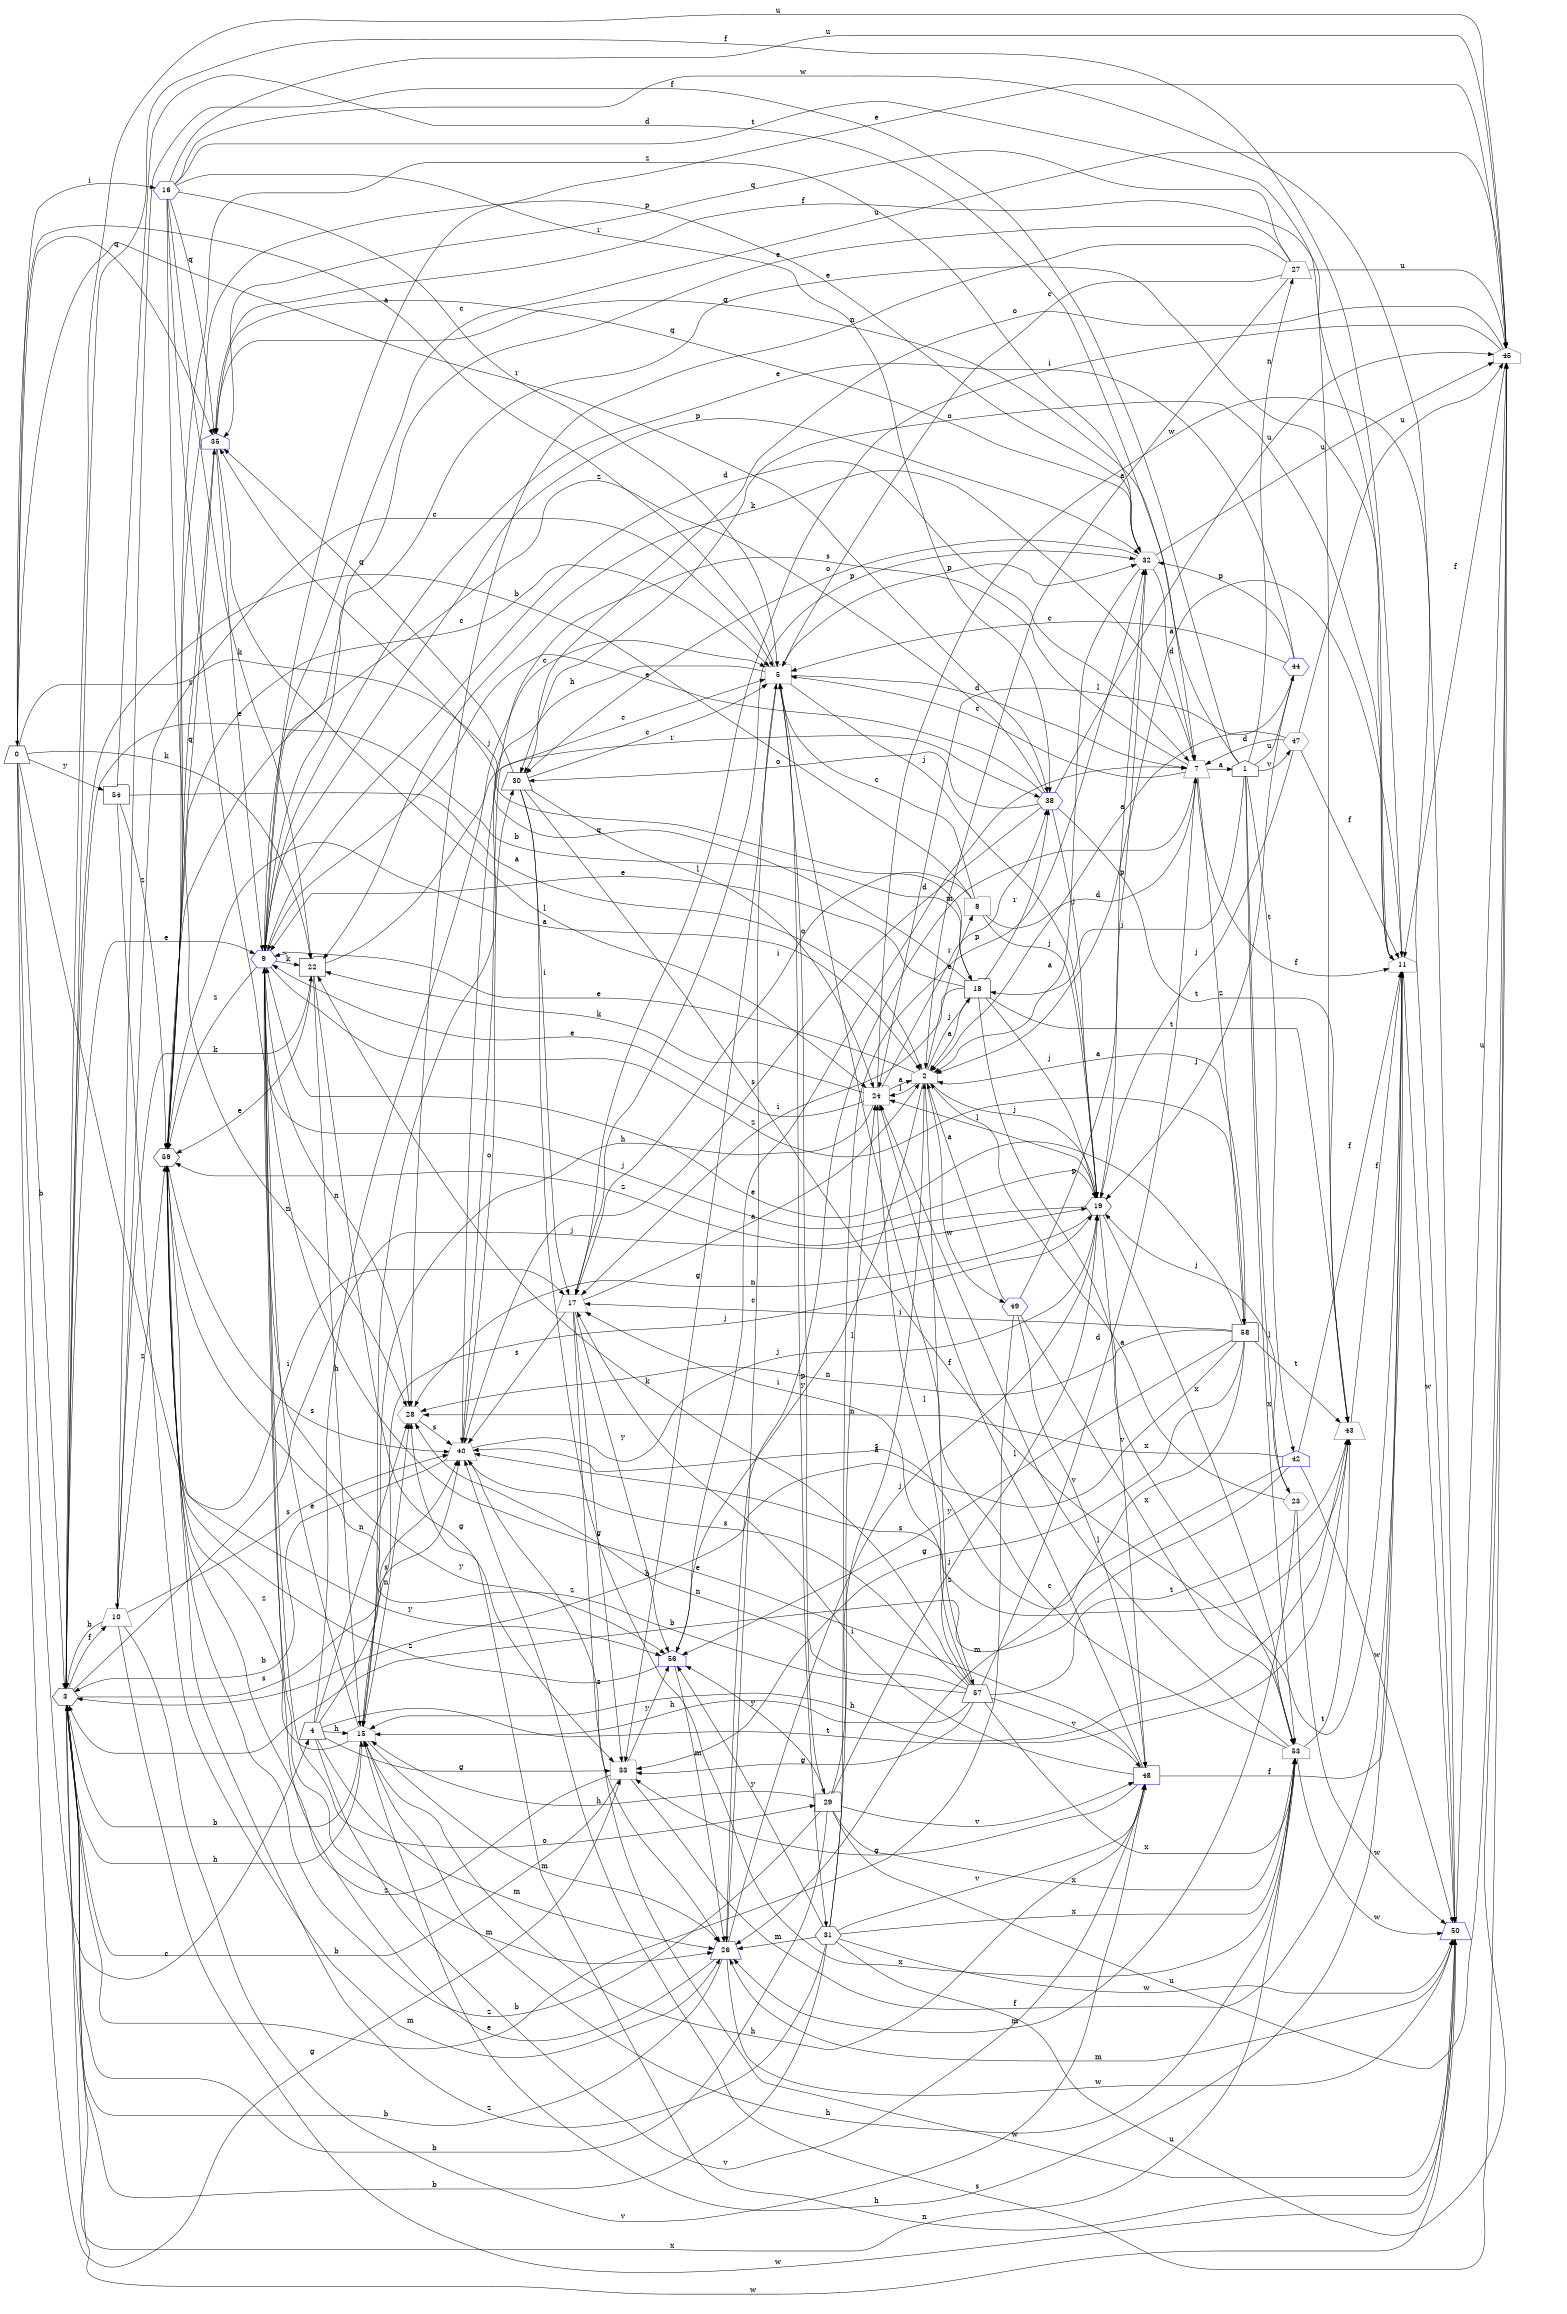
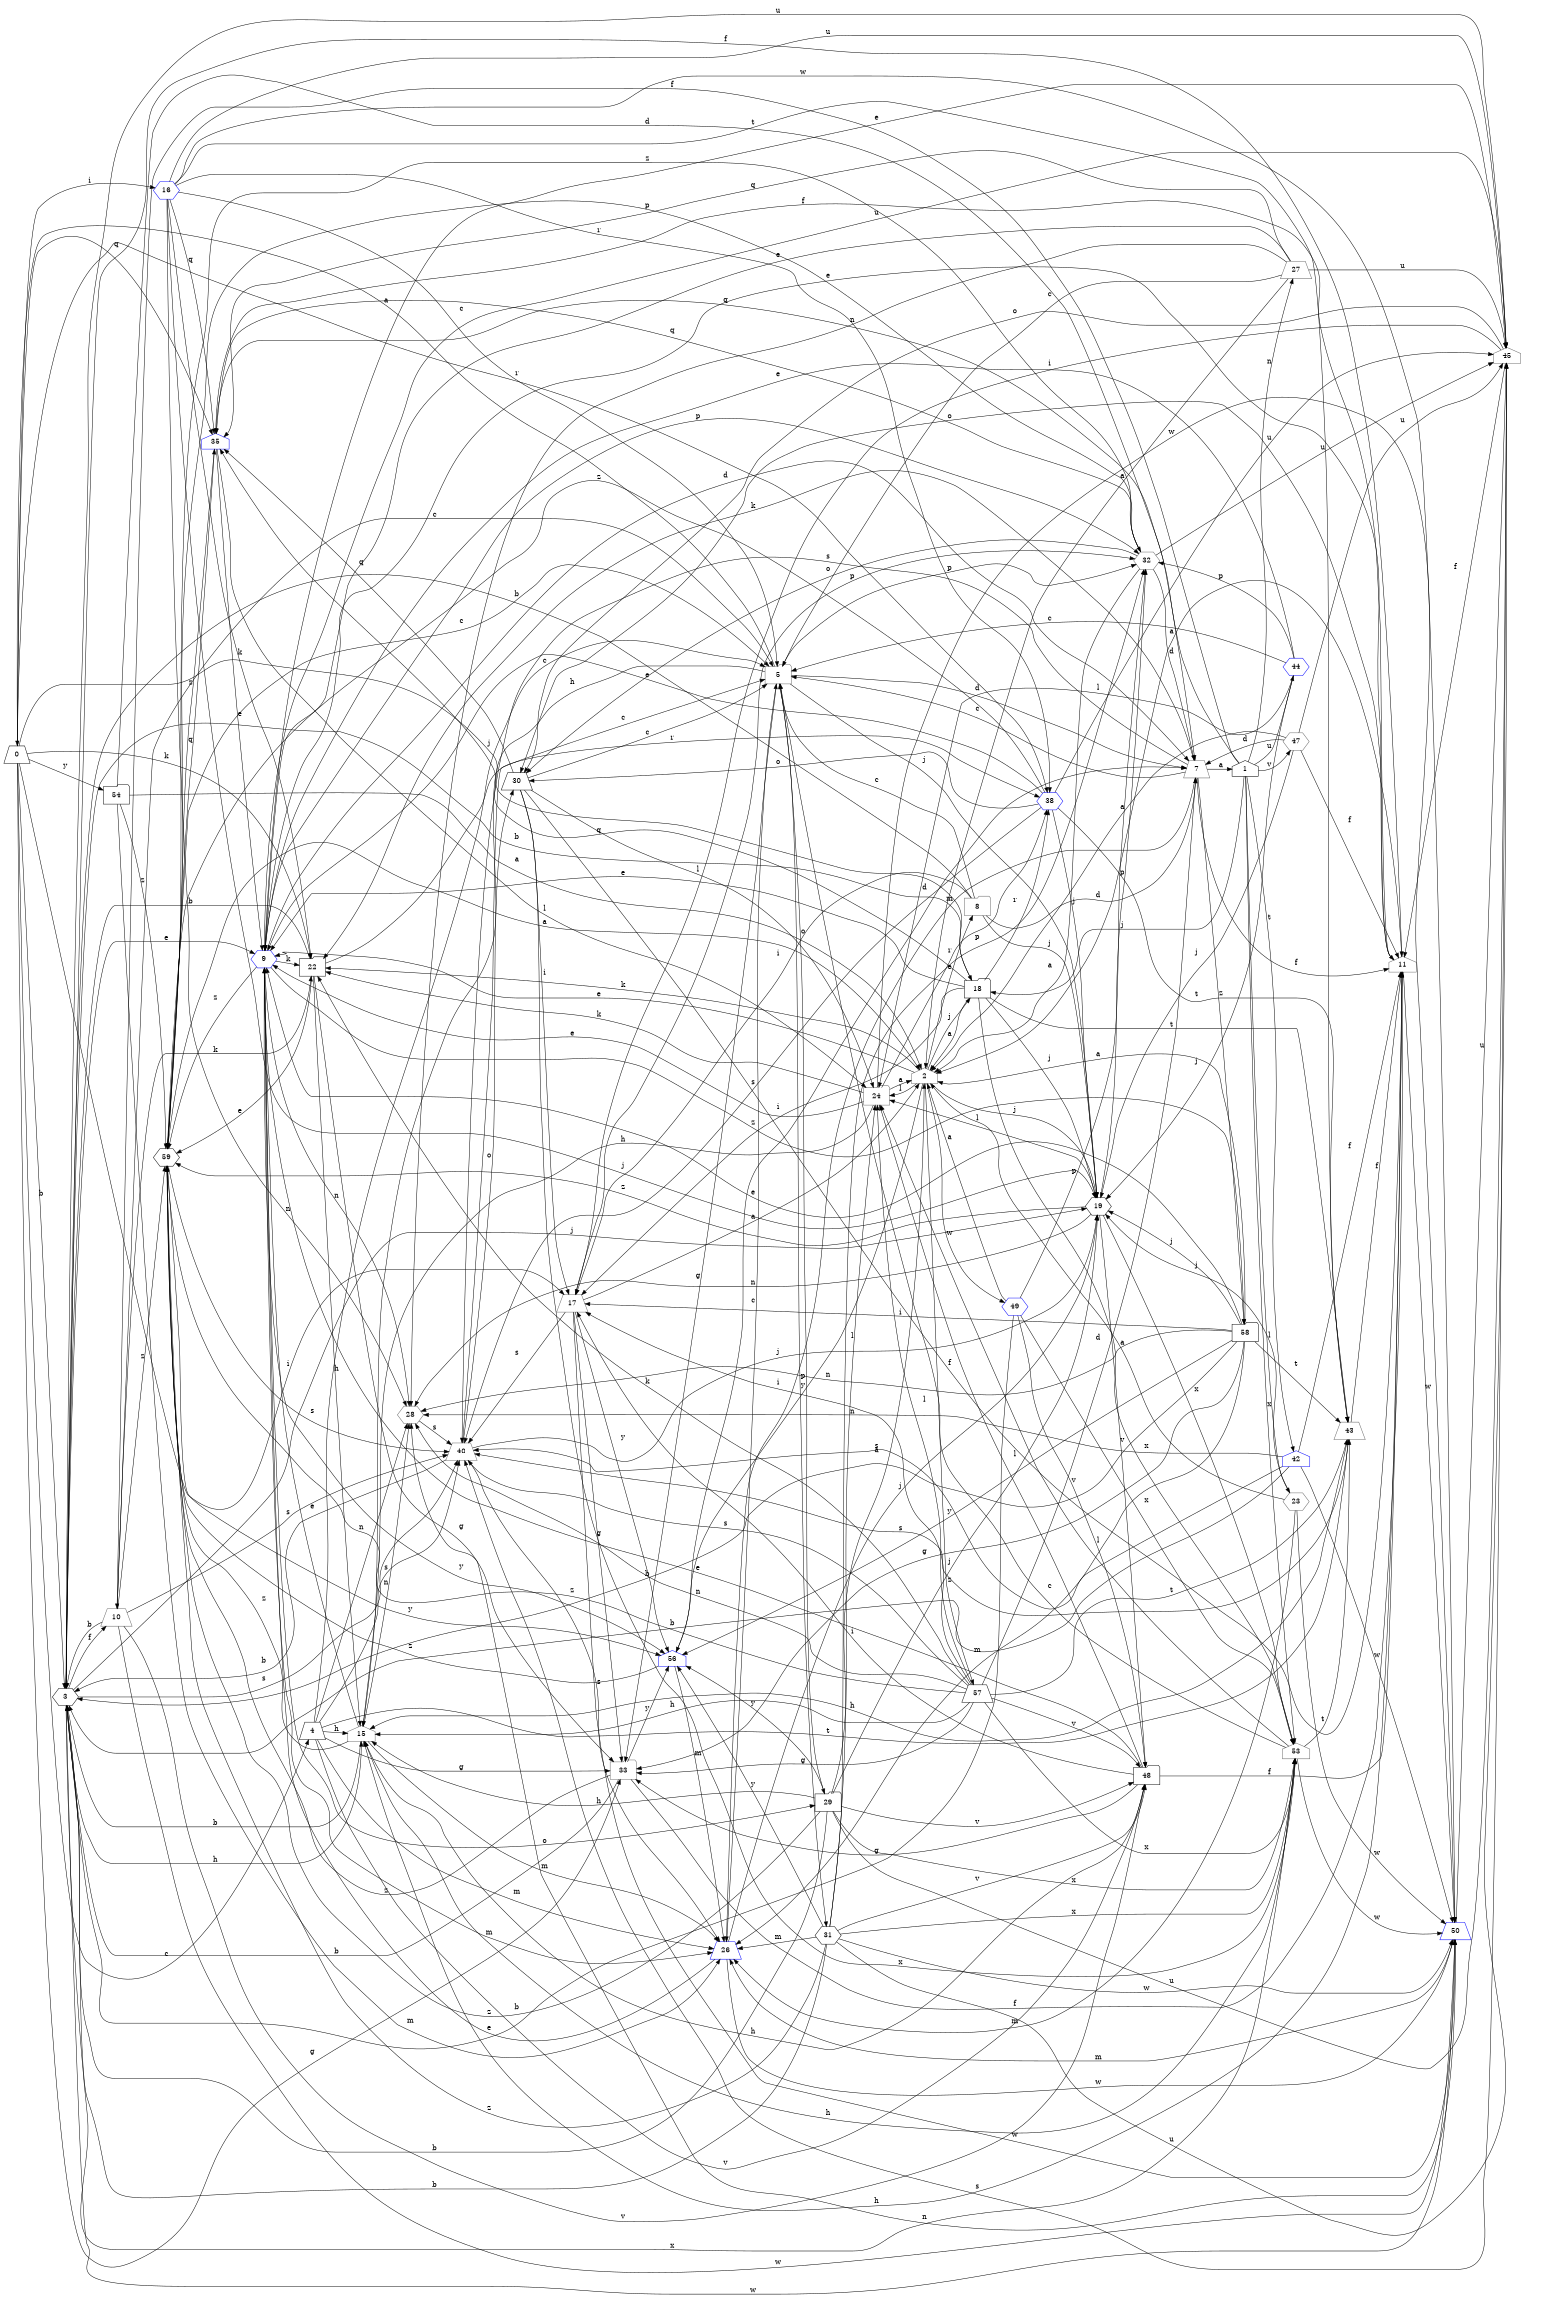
  strict digraph {
    rankdir=LR
    node [color=gray40 shape=hexagon]
    0 [color=black shape=trapezium]
    3 [color=black]
    4 [color=black shape=trapezium]
    n4 [label=33 shape=folder]
    16 [color=blue]
    17 [shape=trapezium]
    18 [color=black shape=folder]
    22 [color=black shape=folder]
    35 [color=blue shape=house]
    38 [color=blue]
    54 [color=black shape=folder]
    10 [shape=trapezium]
    53 [shape=house]
    9 [color=blue]
    19 [color=black]
    11 [shape=house]
    15 [shape=house]
    40 [shape=trapezium]
    45 [shape=house]
    50 [color=blue shape=trapezium]
    5 [shape=folder]
    26 [color=blue shape=trapezium]
    28
    43 [shape=trapezium]
-   48 [color=blue shape=folder]
+   48 [color=black shape=folder]
    n26 [color=blue label=56 shape=house]
    59 [color=black]
    2 [shape=house]
    32
    24 [shape=folder]
    30 [color=black shape=trapezium]
    7 [shape=trapezium]
    1 [color=black shape=house]
    23
    27 [shape=trapezium]
    42 [color=blue shape=house]
    44 [color=blue]
    47
    8 [shape=folder]
    49 [color=blue]
    57 [color=black shape=trapezium]
    29 [color=black shape=folder]
    58 [color=black shape=folder]
    31 [color=black]
    0 -> 3 [label=b]
    0 -> 4 [label=c]
    0 -> n4 [label=g]
    0 -> 16 [label=i]
    0 -> 17 [label=i]
    0 -> 18 [label=j]
    0 -> 22 [label=k]
    0 -> 35 [label=q]
    0 -> 38 [label=r]
    0 -> 54 [label=y]
    3 -> 10 [label=f]
    3 -> 53 [label=x]
    3 -> 9 [label=e]
    3 -> 19 [label=j]
    3 -> 11 [label=f]
    3 -> 15 [label=h]
    3 -> 40 [label=s]
    3 -> 45 [label=u]
    3 -> 50 [label=w]
    4 -> n4 [label=g]
    4 -> 15 [label=h]
    4 -> 40 [label=s]
    4 -> 5 [label=c]
    4 -> 26 [label=m]
    4 -> 28 [label=n]
    4 -> 43 [label=t]
    4 -> 48 [label=v]
    n4 -> 3 [label=b]
    n4 -> 11 [label=f]
    n4 -> n26 [label=y]
    n4 -> 59 [label=z]
    16 -> 22 [label=k]
    16 -> 35 [label=q]
    16 -> 38 [label=r]
    16 -> 19 [label=j]
    16 -> 45 [label=u]
    16 -> 50 [label=w]
    16 -> 5 [label=c]
    16 -> 28 [label=n]
    16 -> 43 [label=t]
    17 -> n4 [label=g]
    17 -> 40 [label=s]
    17 -> 50 [label=w]
    17 -> n26 [label=y]
    17 -> 2 [label=a]
    17 -> 32 [label=p]
    18 -> 3 [label=b]
    18 -> 17 [label=i]
    18 -> 35 [label=q]
    18 -> 38 [label=r]
    18 -> 53 [label=x]
    18 -> 9 [label=e]
    18 -> 19 [label=j]
    18 -> 43 [label=t]
    18 -> 2 [label=a]
    22 -> n4 [label=g]
    22 -> 38 [label=r]
    22 -> 15 [label=h]
    22 -> 59 [label=e]
    35 -> 9 [label=e]
    35 -> 11 [label=f]
    35 -> 59 [label=z]
    35 -> 24 [label=l]
    38 -> 9 [label=e]
    38 -> 19 [label=j]
    38 -> 40 [label=s]
    38 -> 45 [label=u]
    38 -> 43 [label=t]
    38 -> 59 [label=z]
    38 -> 30 [label=o]
    54 -> 26 [label=m]
    54 -> 59 [label=z]
    54 -> 2 [label=a]
    54 -> 7 [label=d]
    10 -> 3 [label=b]
    10 -> 22 [label=k]
    10 -> 40 [label=s]
    10 -> 50 [label=w]
    10 -> 5 [label=c]
    10 -> 48 [label=v]
    10 -> 59 [label=z]
    53 -> 15 [label=h]
    53 -> 50 [label=w]
    53 -> 5 [label=c]
    53 -> 43 [label=t]
    53 -> 24 [label=l]
    9 -> 22 [label=k]
    9 -> 45 [label=u]
    9 -> 26 [label=m]
    9 -> 28 [label=n]
    9 -> n26 [label=y]
    9 -> 59 [label=z]
    9 -> 32 [label=p]
    9 -> 7 [label=d]
    9 -> 29 [label=o]
    9 -> 58 [label=z]
    19 -> 53 [label=x]
    19 -> 28 [label=n]
    19 -> 48 [label=v]
    19 -> 59 [label=z]
    19 -> 32 [label=p]
    19 -> 24 [label=l]
    11 -> 9 [label=e]
    11 -> 15 [label=h]
    11 -> 50 [label=w]
    11 -> 2 [label=a]
    11 -> 30 [label=o]
    15 -> 3 [label=b]
    15 -> 9 [label=e]
    15 -> 26 [label=m]
    15 -> 28 [label=n]
    15 -> 59 [label=z]
    40 -> 3 [label=b]
    40 -> 19 [label=j]
    40 -> 5 [label=c]
    40 -> 26 [label=s]
    40 -> 30 [label=o]
    45 -> 17 [label=i]
    45 -> 9 [label=e]
    45 -> 11 [label=f]
    45 -> 40 [label=s]
    45 -> 30 [label=o]
    50 -> 45 [label=u]
    50 -> 26 [label=m]
    50 -> 28 [label=n]
    5 -> 0 [label=a]
    5 -> n4 [label=g]
    5 -> 19 [label=j]
    5 -> 15 [label=h]
    5 -> 32 [label=p]
    5 -> 7 [label=d]
    5 -> 29 [label=o]
    5 -> 31 [label=p]
-   26 -> 3 [label=b]
+   22 -> 3 [label=b]
    26 -> 9 [label=e]
    26 -> 19 [label=j]
    26 -> 50 [label=w]
    26 -> 5 [label=c]
    28 -> 40 [label=s]
    43 -> 11 [label=f]
    43 -> 15 [label=h]
    43 -> 40 [label=s]
    48 -> n4 [label=g]
    48 -> 17 [label=i]
    48 -> 9 [label=e]
    48 -> 11 [label=f]
    48 -> 15 [label=h]
    48 -> 24 [label=l]
    n26 -> 26 [label=m]
    n26 -> 59 [label=z]
    n26 -> 7 [label=d]
    59 -> 35 [label=q]
    59 -> 40 [label=s]
    59 -> 5 [label=c]
    59 -> n26 [label=y]
    59 -> 2 [label=a]
    59 -> 32 [label=p]
    2 -> 18 [label=j]
+   2 -> 22 [label=k]
    2 -> 9 [label=e]
    2 -> 19 [label=j]
    2 -> n26 [label=y]
    2 -> 24 [label=l]
    2 -> 8 [label=e]
    2 -> 49 [label=w]
    2 -> 57 [label=z]
    32 -> 35 [label=q]
    32 -> 45 [label=u]
    32 -> 59 [label=z]
    32 -> 2 [label=a]
    32 -> 30 [label=o]
    32 -> 7 [label=d]
    24 -> 22 [label=k]
    24 -> 38 [label=r]
    24 -> 9 [label=e]
    24 -> 15 [label=h]
    24 -> 50 [label=w]
    24 -> 2 [label=a]
    30 -> 17 [label=i]
    30 -> 35 [label=q]
    30 -> 53 [label=x]
    30 -> 11 [label=f]
    30 -> 5 [label=c]
    30 -> 24 [label=l]
    7 -> 22 [label=k]
    7 -> 11 [label=f]
    7 -> 40 [label=s]
    7 -> 5 [label=c]
    7 -> 26 [label=m]
    7 -> 1 [label=a]
    7 -> 58 [label=z]
    1 -> 18 [label=j]
    1 -> 35 [label=q]
    1 -> 10 [label=f]
    1 -> 53 [label=x]
    1 -> 23 [label=l]
    1 -> 27 [label=n]
    1 -> 42 [label=t]
    1 -> 44 [label=u]
    1 -> 47 [label=v]
    23 -> 19 [label=j]
    23 -> 50 [label=w]
    23 -> 26 [label=m]
    23 -> 2 [label=a]
    27 -> 35 [label=q]
    27 -> 9 [label=e]
    27 -> 45 [label=u]
    27 -> 5 [label=c]
    27 -> 28 [label=n]
    27 -> 2 [label=a]
    42 -> 3 [label=b]
    42 -> 11 [label=f]
    42 -> 40 [label=s]
    42 -> 50 [label=w]
    42 -> 28 [label=n]
    44 -> 9 [label=e]
    44 -> 19 [label=j]
    44 -> 5 [label=c]
    44 -> 32 [label=p]
    44 -> 24 [label=l]
    47 -> 19 [label=j]
    47 -> 11 [label=f]
    47 -> 45 [label=u]
    47 -> 2 [label=a]
    47 -> 7 [label=d]
    8 -> 3 [label=b]
    8 -> 17 [label=i]
    8 -> 19 [label=j]
    8 -> 5 [label=c]
    8 -> 7 [label=d]
    49 -> 3 [label=b]
    49 -> 53 [label=x]
    49 -> 48 [label=v]
    49 -> 2 [label=a]
    49 -> 32 [label=p]
    57 -> n4 [label=g]
    57 -> 17 [label=i]
    57 -> 22 [label=k]
    57 -> 53 [label=x]
    57 -> 15 [label=h]
    57 -> 40 [label=s]
    57 -> 28 [label=n]
    57 -> 43 [label=t]
    57 -> 48 [label=v]
    57 -> 59 [label=z]
    57 -> 24 [label=l]
    57 -> 7 [label=d]
    29 -> 3 [label=b]
    29 -> 53 [label=x]
    29 -> 19 [label=j]
    29 -> 15 [label=h]
    29 -> 45 [label=u]
    29 -> 48 [label=v]
    29 -> n26 [label=y]
    29 -> 59 [label=z]
    29 -> 2 [label=a]
    58 -> 3 [label=b]
    58 -> n4 [label=g]
    58 -> 17 [label=i]
    58 -> 9 [label=e]
-   15 -> 19 [label=j]
+   58 -> 19 [label=j]
    58 -> 26 [label=m]
    58 -> 28 [label=n]
    58 -> 43 [label=t]
    58 -> n26 [label=y]
    58 -> 2 [label=a]
    31 -> 3 [label=b]
    31 -> 53 [label=x]
    31 -> 45 [label=u]
    31 -> 50 [label=w]
    31 -> 26 [label=m]
    31 -> 48 [label=v]
    31 -> n26 [label=y]
    31 -> 59 [label=z]
    31 -> 32 [label=p]
    31 -> 24 [label=l]
  }
